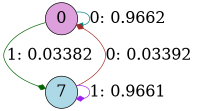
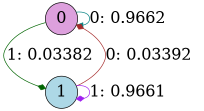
  digraph {
    node [fontsize=24 shape=circle style=filled]
    edge [fontsize=24 arrowhead=diamond]
    0 [fillcolor=plum]
-   1 [fillcolor=lightblue label=7]
+   1 [fillcolor=lightblue]
    0 -> 0 [label="0: 0.9662   " color=teal arrowhead=normal]
    0 -> 1 [label="1: 0.03382  " color=darkgreen]
    1 -> 0 [label="0: 0.03392  " color=brown]
    1 -> 1 [label="1: 0.9661   " color=purple]
  }
